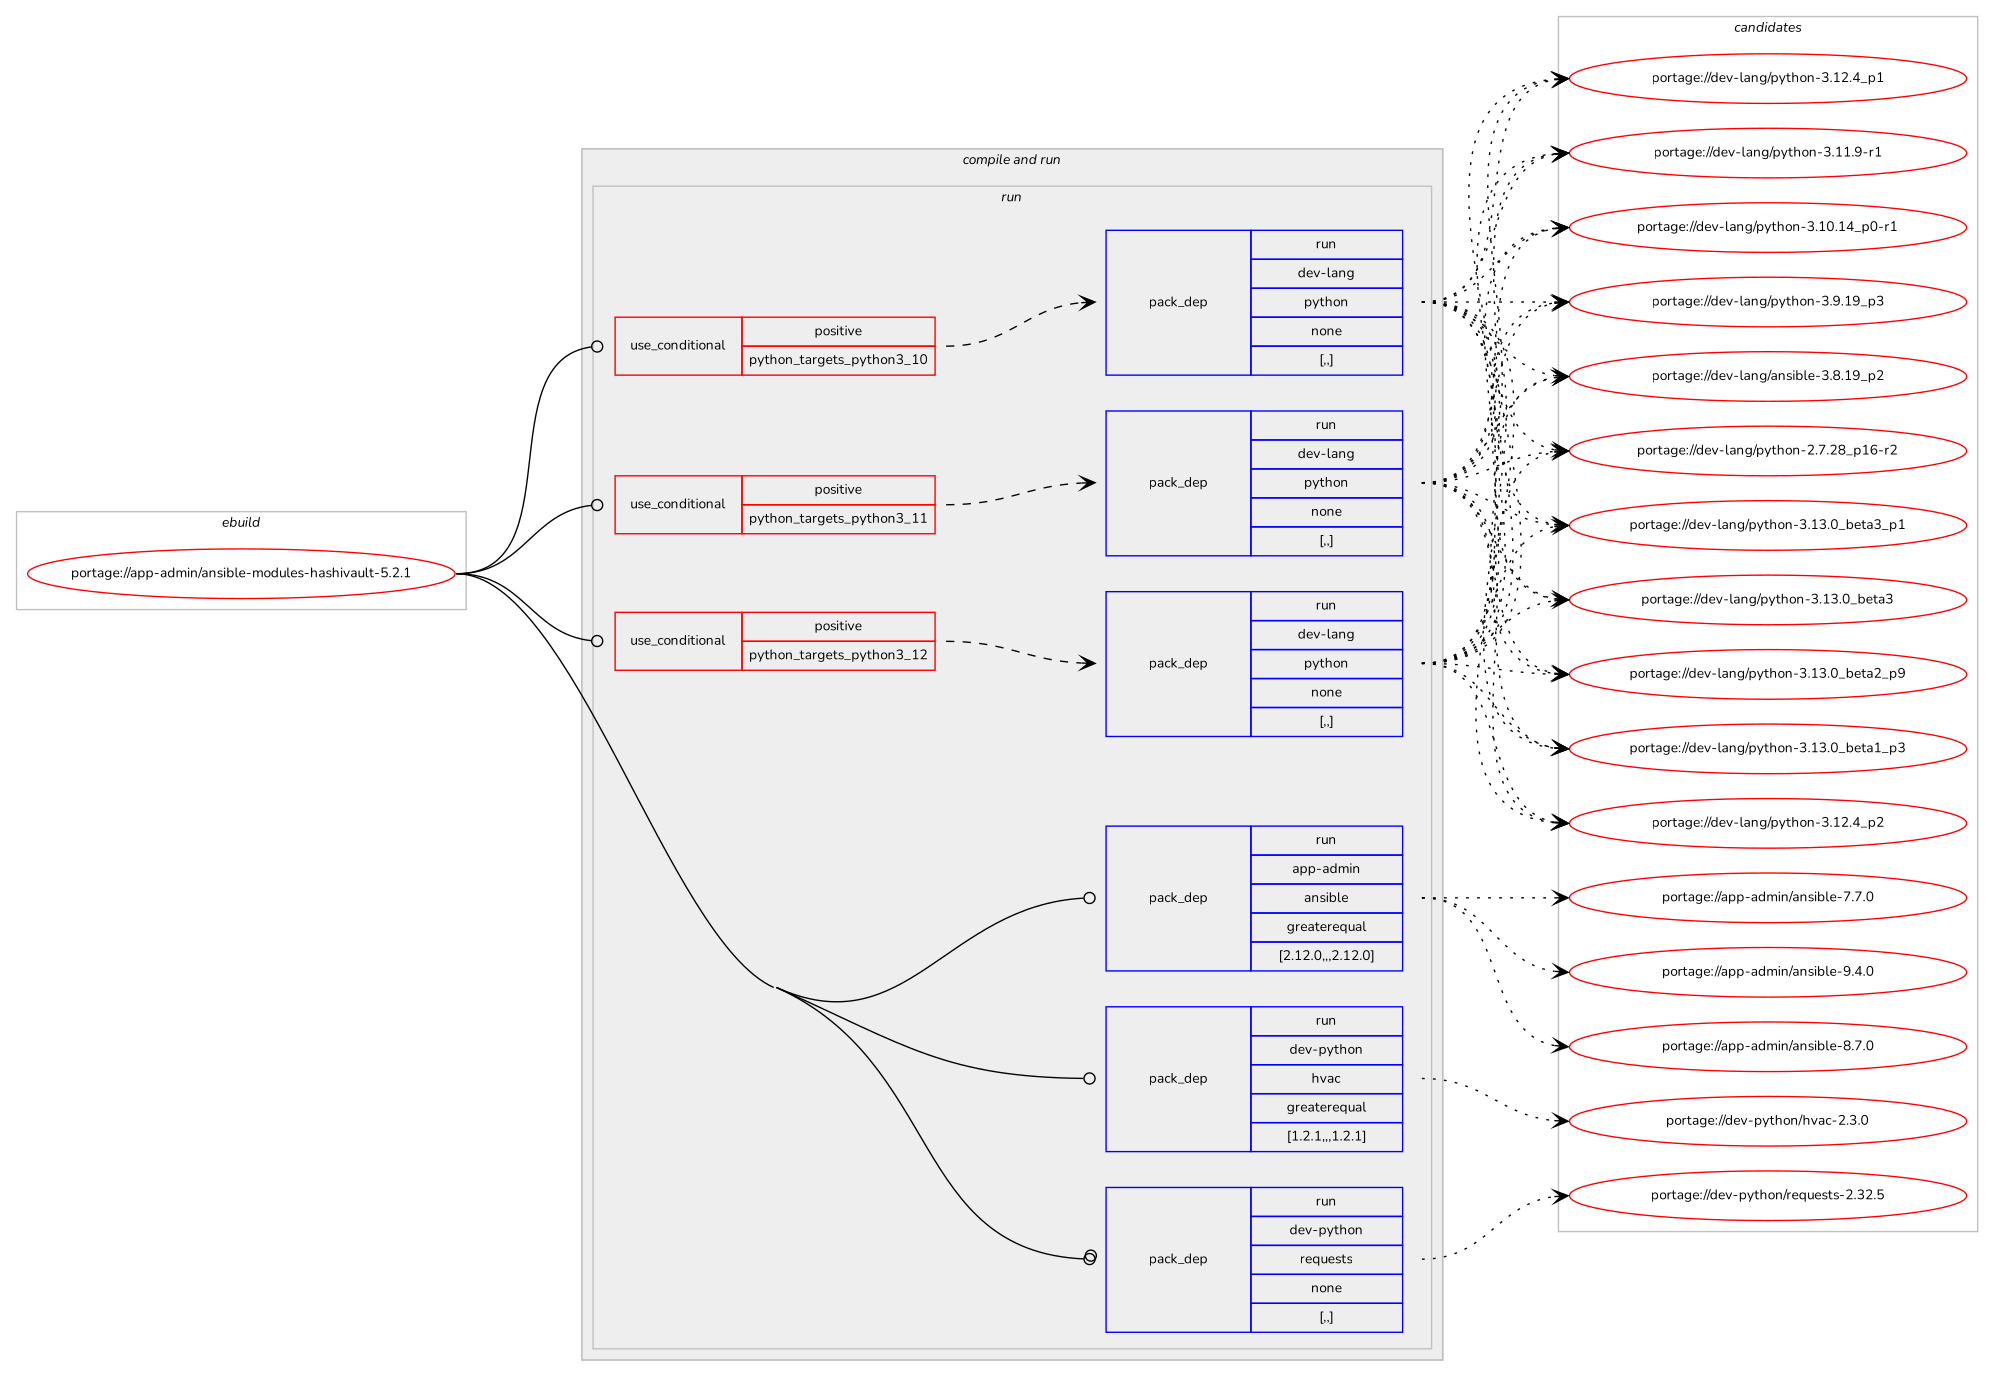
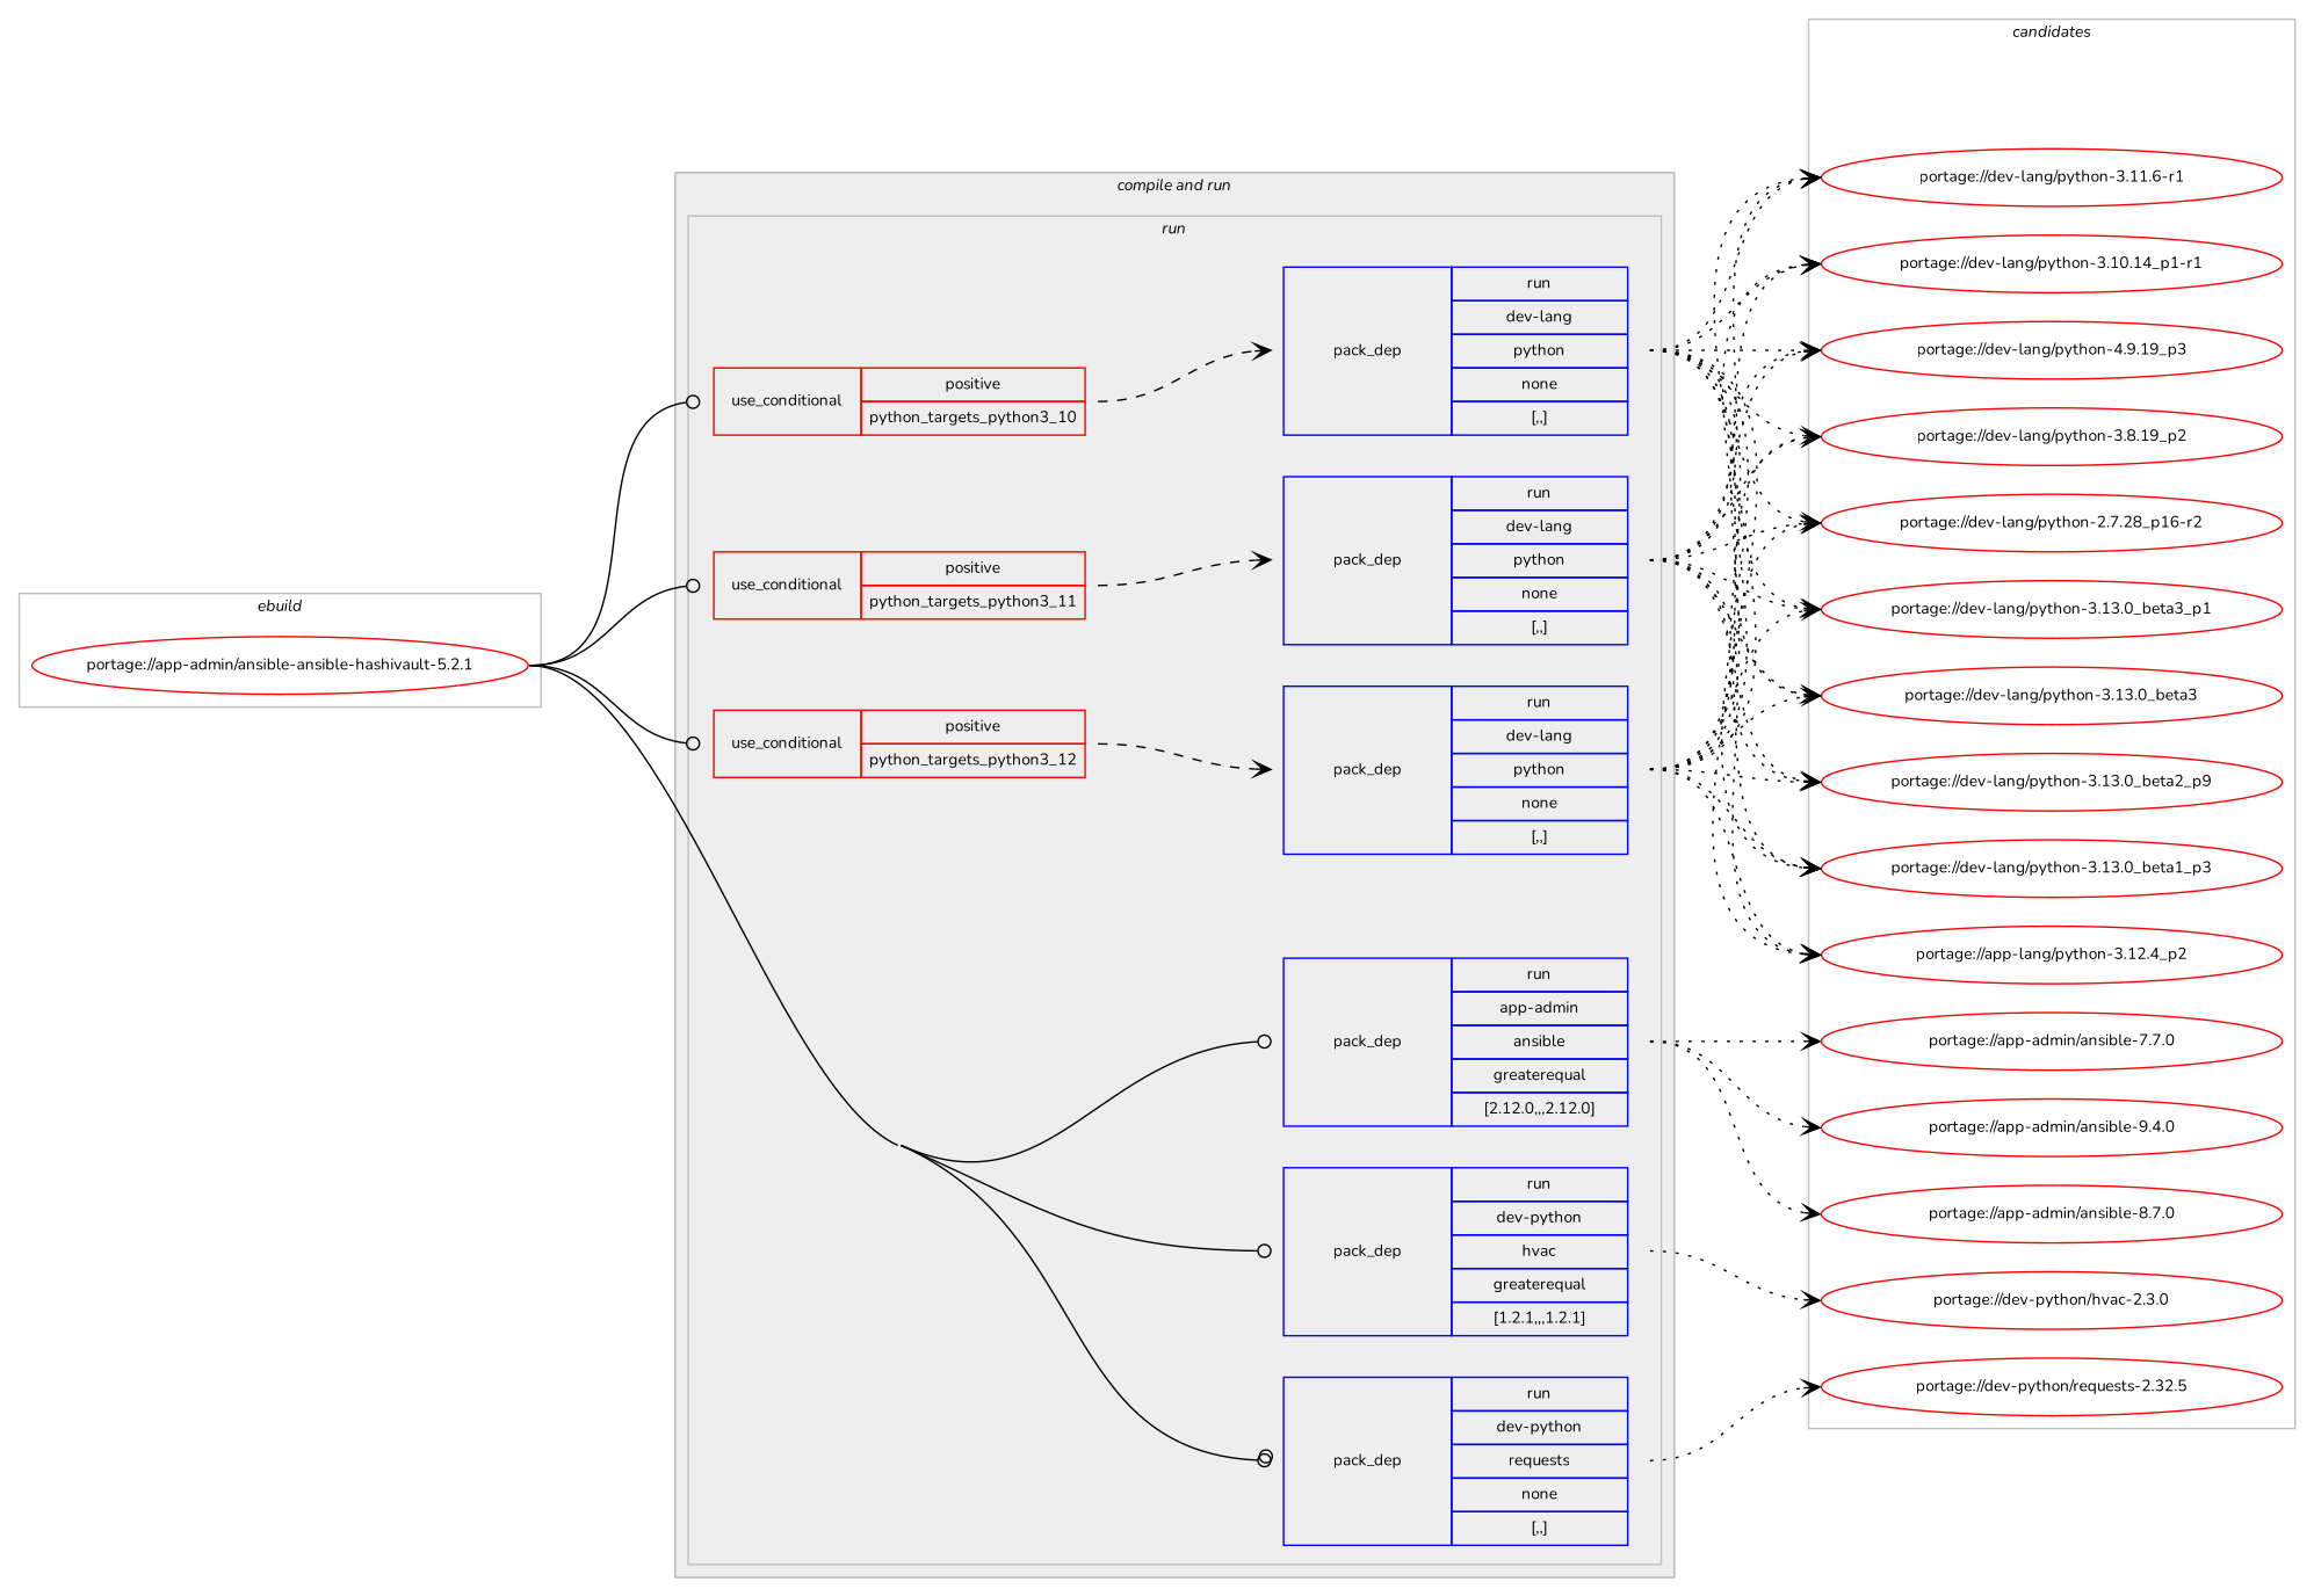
  digraph {
    compound=true
    concentrate=true
    fontname=Nunito
    fontsize=10
    newrank=true
    rankdir=LR
    ranksep=1.5
    node [color=red fontname=Nunito fontsize=10]
    edge [arrowhead=vee fontname=Nunito headport=w style=dotted tailport=e weight=100]
-   n1 [label="portage://app-admin/ansible-modules-hashivault-5.2.1" width=4]
+   n1 [label="portage://app-admin/ansible-ansible-hashivault-5.2.1" width=4]
    n2 [color=blue label=<<TABLE BORDER="0" CELLBORDER="1" CELLSPACING="0" CELLPADDING="4" WIDTH="220"><TR><TD ROWSPAN="6" CELLPADDING="30">pack_dep</TD></TR><TR><TD WIDTH="110">run</TD></TR><TR><TD>dev-lang</TD></TR><TR><TD>python</TD></TR><TR><TD>none</TD></TR><TR><TD>[,,]</TD></TR></TABLE>> shape=none]
    n3 [label=<<TABLE BORDER="0" CELLBORDER="1" CELLSPACING="0" CELLPADDING="4"><TR><TD ROWSPAN="3" CELLPADDING="10">use_conditional</TD></TR><TR><TD>positive</TD></TR><TR><TD>python_targets_python3_10</TD></TR></TABLE>> shape=none]
    n4 [color=blue label=<<TABLE BORDER="0" CELLBORDER="1" CELLSPACING="0" CELLPADDING="4" WIDTH="220"><TR><TD ROWSPAN="6" CELLPADDING="30">pack_dep</TD></TR><TR><TD WIDTH="110">run</TD></TR><TR><TD>dev-lang</TD></TR><TR><TD>python</TD></TR><TR><TD>none</TD></TR><TR><TD>[,,]</TD></TR></TABLE>> shape=none]
    n5 [label=<<TABLE BORDER="0" CELLBORDER="1" CELLSPACING="0" CELLPADDING="4"><TR><TD ROWSPAN="3" CELLPADDING="10">use_conditional</TD></TR><TR><TD>positive</TD></TR><TR><TD>python_targets_python3_11</TD></TR></TABLE>> shape=none]
    n6 [color=blue label=<<TABLE BORDER="0" CELLBORDER="1" CELLSPACING="0" CELLPADDING="4" WIDTH="220"><TR><TD ROWSPAN="6" CELLPADDING="30">pack_dep</TD></TR><TR><TD WIDTH="110">run</TD></TR><TR><TD>dev-lang</TD></TR><TR><TD>python</TD></TR><TR><TD>none</TD></TR><TR><TD>[,,]</TD></TR></TABLE>> shape=none]
    n7 [label=<<TABLE BORDER="0" CELLBORDER="1" CELLSPACING="0" CELLPADDING="4"><TR><TD ROWSPAN="3" CELLPADDING="10">use_conditional</TD></TR><TR><TD>positive</TD></TR><TR><TD>python_targets_python3_12</TD></TR></TABLE>> shape=none]
    n8 [color=blue label=<<TABLE BORDER="0" CELLBORDER="1" CELLSPACING="0" CELLPADDING="4" WIDTH="220"><TR><TD ROWSPAN="6" CELLPADDING="30">pack_dep</TD></TR><TR><TD WIDTH="110">run</TD></TR><TR><TD>app-admin</TD></TR><TR><TD>ansible</TD></TR><TR><TD>greaterequal</TD></TR><TR><TD>[2.12.0,,,2.12.0]</TD></TR></TABLE>> shape=none]
    n9 [color=blue label=<<TABLE BORDER="0" CELLBORDER="1" CELLSPACING="0" CELLPADDING="4" WIDTH="220"><TR><TD ROWSPAN="6" CELLPADDING="30">pack_dep</TD></TR><TR><TD WIDTH="110">run</TD></TR><TR><TD>dev-python</TD></TR><TR><TD>hvac</TD></TR><TR><TD>greaterequal</TD></TR><TR><TD>[1.2.1,,,1.2.1]</TD></TR></TABLE>> shape=none]
    n10 [color=blue label=<<TABLE BORDER="0" CELLBORDER="1" CELLSPACING="0" CELLPADDING="4" WIDTH="220"><TR><TD ROWSPAN="6" CELLPADDING="30">pack_dep</TD></TR><TR><TD WIDTH="110">run</TD></TR><TR><TD>dev-python</TD></TR><TR><TD>requests</TD></TR><TR><TD>none</TD></TR><TR><TD>[,,]</TD></TR></TABLE>> shape=none]
    n11 [label="portage://dev-lang/python-3.13.0_beta3_p1" width=4]
    n12 [label="portage://dev-lang/python-3.13.0_beta3" width=4]
    n13 [label="portage://dev-lang/python-3.13.0_beta2_p9" width=4]
    n14 [label="portage://dev-lang/python-3.13.0_beta1_p3" width=4]
-   n15 [label="portage://dev-lang/python-3.12.4_p2" width=4]
-   n16 [label="portage://dev-lang/python-3.12.4_p1" width=4]
-   n17 [label="portage://dev-lang/python-3.11.9-r1" width=4]
-   n18 [label="portage://dev-lang/python-3.10.14_p0-r1" width=4]
-   n19 [label="portage://dev-lang/python-3.9.19_p3" width=4]
-   n20 [label="portage://dev-lang/ansible-3.8.19_p2" width=4]
+   n15 [label="portage://app-lang/python-3.12.4_p2" width=4]
+   n17 [label="portage://dev-lang/python-3.11.6-r1" width=4]
+   n18 [label="portage://dev-lang/python-3.10.14_p1-r1" width=4]
+   n19 [label="portage://dev-lang/python-4.9.19_p3" width=4]
+   n20 [label="portage://dev-lang/python-3.8.19_p2" width=4]
    n21 [label="portage://dev-lang/python-2.7.28_p16-r2" width=4]
    n22 [label="portage://app-admin/ansible-9.4.0" width=4]
    n23 [label="portage://app-admin/ansible-8.7.0" width=4]
    n24 [label="portage://app-admin/ansible-7.7.0" width=4]
    n25 [label="portage://dev-python/hvac-2.3.0" width=4]
    n26 [label="portage://dev-python/requests-2.32.5" width=4]
    subgraph cluster_1 {
      color=gray
      label=<<i>ebuild</i>>
      rank=same
      n1
    }
    subgraph cluster_2 {
      color=gray
      label=<<i>dependencies</i>>
      subgraph cluster_3 {
        color=gray
        fillcolor="#eeeeee"
        label=<<i>compile</i>>
        style=filled
      }
      subgraph cluster_4 {
        color=gray
        fillcolor="#eeeeee"
        label=<<i>compile and run</i>>
        style=filled
      }
      subgraph cluster_5 {
        color=gray
        fillcolor="#eeeeee"
        label=<<i>run</i>>
        style=filled
        subgraph sub_6 {
          color=gray
          fillcolor="#eeeeee"
          label=<<i>run</i>>
          style=filled
          n3
          subgraph sub_7 {
            color=gray
            fillcolor="#eeeeee"
            label=<<i>run</i>>
            style=filled
            n2
          }
        }
        subgraph sub_8 {
          color=gray
          fillcolor="#eeeeee"
          label=<<i>run</i>>
          style=filled
          n5
          subgraph sub_9 {
            color=gray
            fillcolor="#eeeeee"
            label=<<i>run</i>>
            style=filled
            n4
          }
        }
        subgraph sub_10 {
          color=gray
          fillcolor="#eeeeee"
          label=<<i>run</i>>
          style=filled
          n7
          subgraph sub_11 {
            color=gray
            fillcolor="#eeeeee"
            label=<<i>run</i>>
            style=filled
            n6
          }
        }
        subgraph sub_12 {
          color=gray
          fillcolor="#eeeeee"
          label=<<i>run</i>>
          style=filled
          n8
        }
        subgraph sub_13 {
          color=gray
          fillcolor="#eeeeee"
          label=<<i>run</i>>
          style=filled
          n9
        }
        subgraph sub_14 {
          color=gray
          fillcolor="#eeeeee"
          label=<<i>run</i>>
          style=filled
          n10
        }
      }
    }
    subgraph cluster_15 {
      color=gray
      label=<<i>candidates</i>>
      rank=same
      subgraph sub_16 {
        color=black
        label=<<i>candidates</i>>
        nodesep=1
        rank=same
        n11
        n12
        n13
        n14
        n15
-       n16
        n17
        n18
        n19
        n20
        n21
      }
      subgraph sub_17 {
        color=black
        label=<<i>candidates</i>>
        nodesep=1
        rank=same
        n11
        n12
        n13
        n14
        n15
-       n16
        n17
        n18
        n19
        n20
        n21
      }
      subgraph sub_18 {
        color=black
        label=<<i>candidates</i>>
        nodesep=1
        rank=same
        n11
        n12
        n13
        n14
        n15
-       n16
        n17
        n18
        n19
        n20
        n21
      }
      subgraph sub_19 {
        color=black
        label=<<i>candidates</i>>
        nodesep=1
        rank=same
        n22
        n23
        n24
      }
      subgraph sub_20 {
        color=black
        label=<<i>candidates</i>>
        nodesep=1
        rank=same
        n25
      }
      subgraph sub_21 {
        color=black
        label=<<i>candidates</i>>
        nodesep=1
        rank=same
        n26
      }
    }
    n1 -> n3 [arrowhead=odot style=solid weight=20]
    n1 -> n5 [arrowhead=odot style=solid weight=20]
    n1 -> n7 [arrowhead=odot style=solid weight=20]
    n1 -> n8 [arrowhead=odot style=solid weight=20]
    n1 -> n9 [arrowhead=odot style=solid weight=20]
    n1 -> n10 [arrowhead=odot style=solid weight=20]
    n2 -> n11
    n2 -> n12
    n2 -> n13
    n2 -> n14
    n2 -> n15
-   n2 -> n16
    n2 -> n17
    n2 -> n18
    n2 -> n19
    n2 -> n20
    n2 -> n21
    n3 -> n2 [style=dashed weight=20]
    n4 -> n11
    n4 -> n12
    n4 -> n13
    n4 -> n14
    n4 -> n15
-   n4 -> n16
    n4 -> n17
    n4 -> n18
    n4 -> n19
    n4 -> n20
    n4 -> n21
    n5 -> n4 [style=dashed weight=20]
    n6 -> n11
    n6 -> n12
    n6 -> n13
    n6 -> n14
    n6 -> n15
-   n6 -> n16
    n6 -> n17
    n6 -> n18
    n6 -> n19
    n6 -> n20
    n6 -> n21
    n7 -> n6 [style=dashed weight=20]
    n8 -> n22
    n8 -> n23
    n8 -> n24
    n9 -> n25
    n10 -> n26
  }
